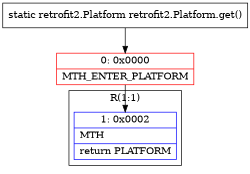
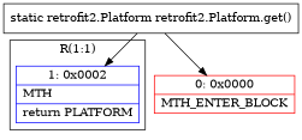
  digraph {
    node [shape=record]
    n1 [color=blue label="{1\:\ 0x0002|MTH\l|return PLATFORM\l}"]
-   n2 [color=red label="{0\:\ 0x0000|MTH_ENTER_PLATFORM\l}"]
+   n2 [color=red label="{0\:\ 0x0000|MTH_ENTER_BLOCK\l}"]
    n3 [label="{static retrofit2.Platform retrofit2.Platform.get() }"]
    subgraph cluster_1 {
      label="R(1:1)"
      n1
    }
-   n2 -> n1
+   n3 -> n1
    n3 -> n2
  }
